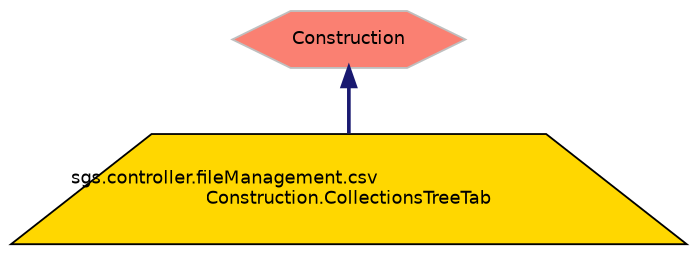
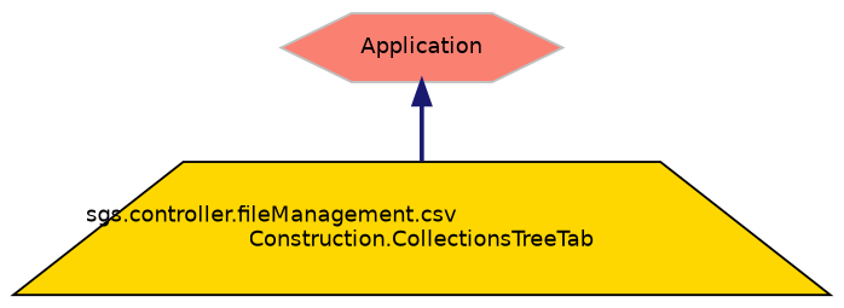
  digraph {
    node [fontname=Helvetica fontsize=10 style=filled]
    n1 [color=black fillcolor=gold fontcolor=black height=0.2 label="sgs.controller.fileManagement.csv\lConstruction.CollectionsTreeTab" shape=trapezium width=0.4]
-   n2 [color=grey75 fillcolor=salmon height=0.2 label=Construction shape=hexagon width=0.4]
+   n2 [color=grey75 fillcolor=salmon height=0.2 label=Application shape=hexagon width=0.4]
    n2 -> n1 [color=midnightblue dir=back fontname=Helvetica fontsize=10 labelfontname=Helvetica labelfontsize=10 style=bold]
  }
